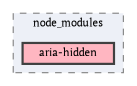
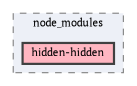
  digraph {
    compound=true
    fontname="PT Serif"
-   n1 [color=grey25 fillcolor=lightpink fontname="PT Serif" fontsize=10 height=0.2 label="aria-hidden" shape=box style="filled,bold" width=0.4]
+   n1 [color=grey25 fillcolor=lightpink fontname="PT Serif" fontsize=10 height=0.2 label="hidden-hidden" shape=box style="filled,bold" width=0.4]
    subgraph cluster_1 {
      bgcolor="#edf0f7"
      fontsize=10
      label=node_modules
      pencolor=grey50
      style="filled,dashed"
      n1
    }
  }
